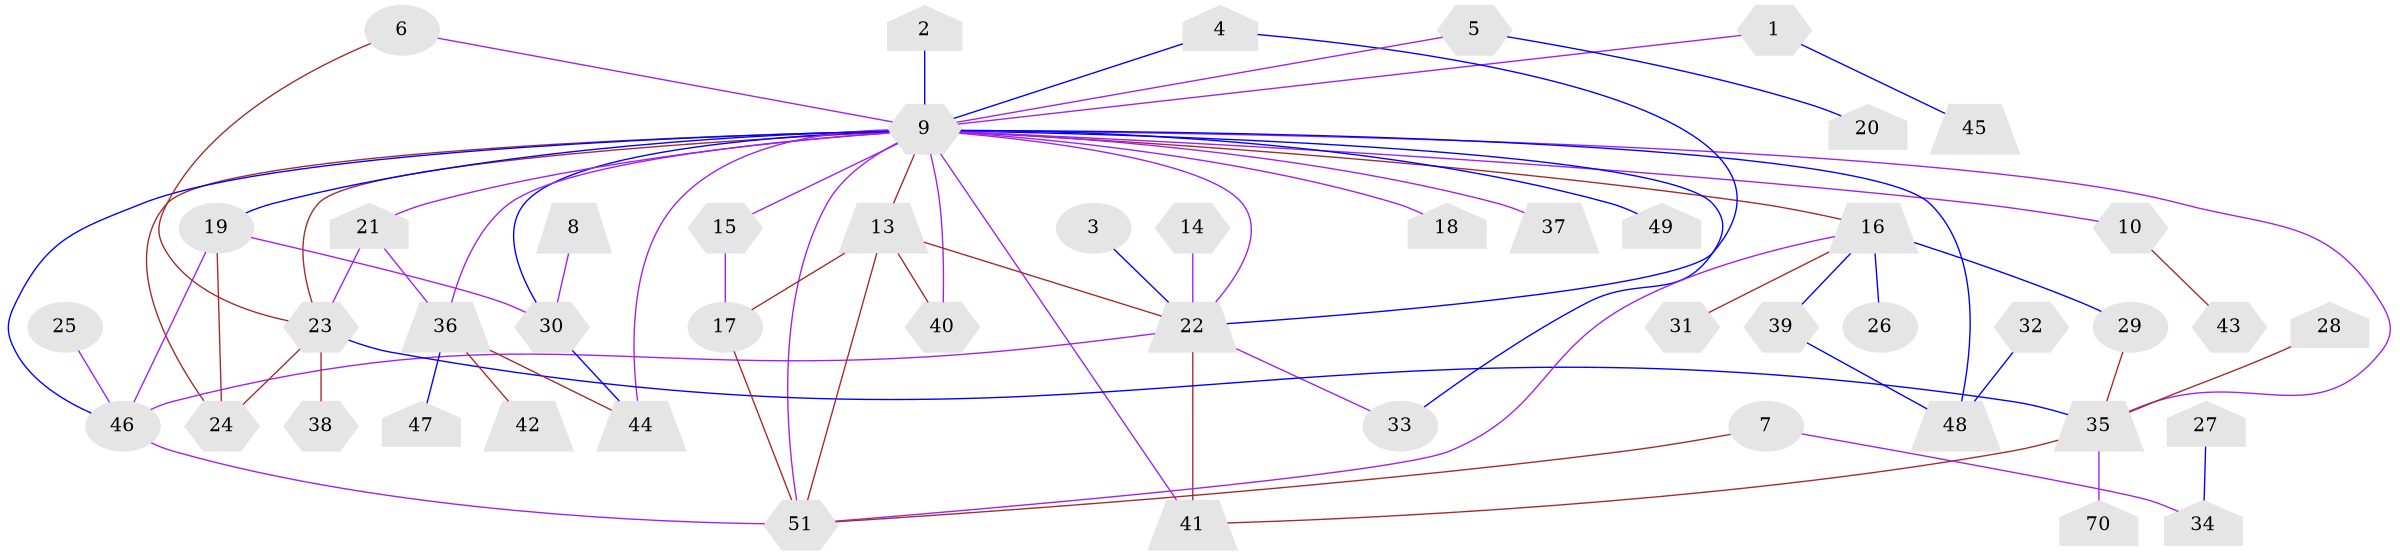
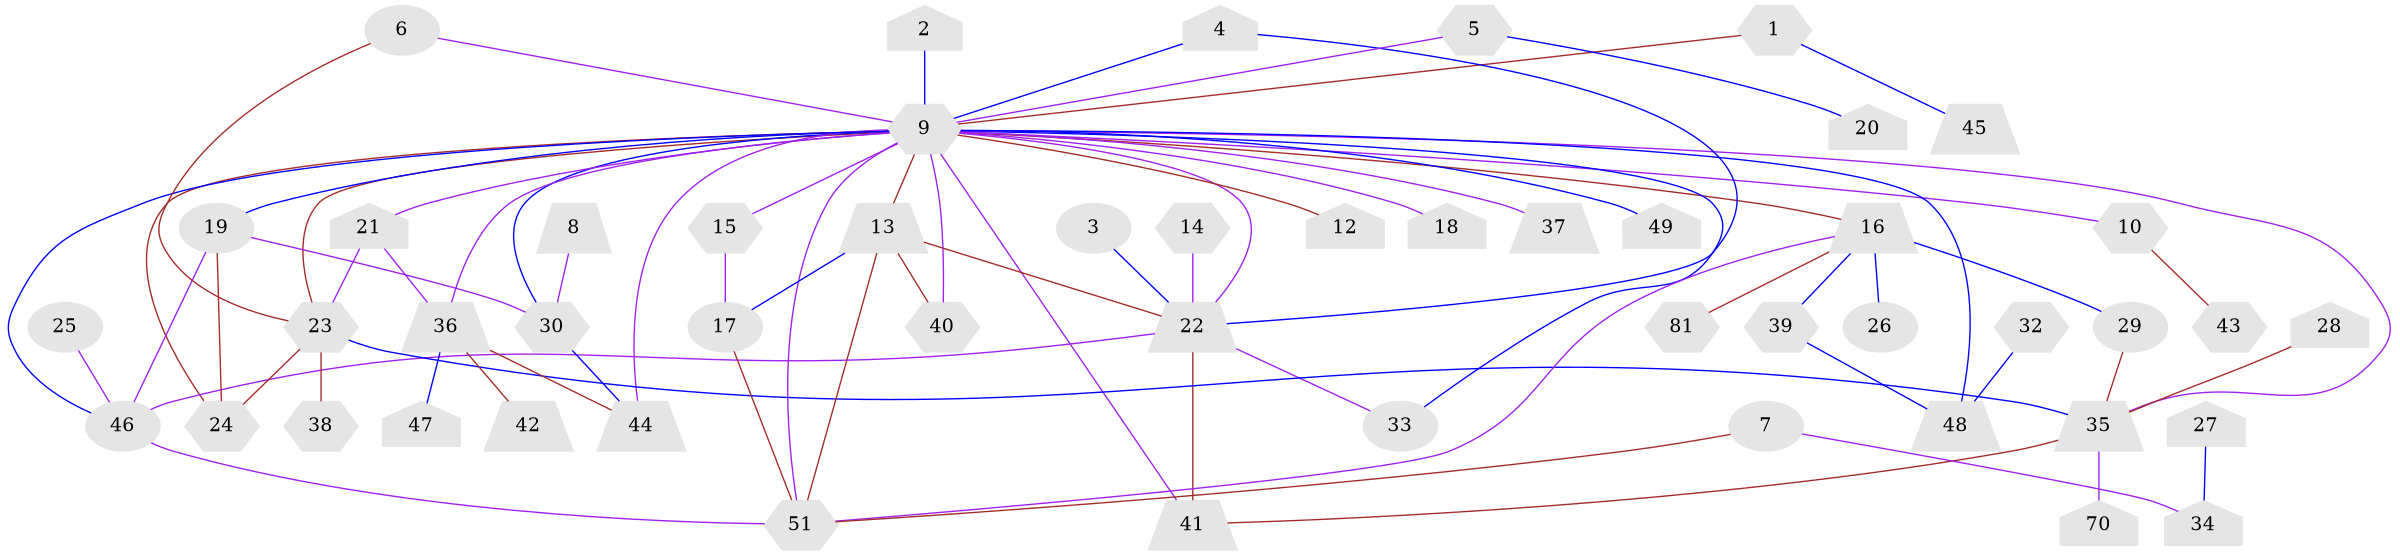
  graph {
    node [color=gray90 shape=hexagon style=filled]
    edge [color=purple weight=1.0]
    1
    9
    45 [shape=trapezium]
    22 [shape=trapezium]
    23
    51
    30
    10
+   12 [shape=house]
    13 [shape=trapezium]
    15
    16 [shape=trapezium]
    18 [shape=house]
    19 [shape=ellipse]
    21 [shape=house]
    24
    33 [shape=ellipse]
    35 [shape=trapezium]
    36 [shape=trapezium]
    37 [shape=trapezium]
    40
    41 [shape=trapezium]
    44 [shape=trapezium]
    46 [shape=ellipse]
    48 [shape=trapezium]
    49 [shape=house]
    2 [shape=house]
    3 [shape=ellipse]
    4 [shape=house]
    5
    20 [shape=house]
    6 [shape=ellipse]
    38
    7 [shape=ellipse]
    34 [shape=house]
    8 [shape=trapezium]
    43
    17 [shape=ellipse]
    26 [shape=ellipse]
    29 [shape=ellipse]
-   31
+   31 [label=81]
    39
    n43 [label=70 shape=house]
    42 [shape=trapezium]
    47 [shape=house]
    14
    25 [shape=ellipse]
    27 [shape=house]
    28 [shape=house]
    32
-   1 -- 9
+   1 -- 9 [color=brown]
    1 -- 45 [color=blue]
    9 -- 22
    9 -- 23 [color=brown]
    9 -- 51 [weight=2.0]
    9 -- 30 [color=blue]
    9 -- 10
+   9 -- 12 [color=brown]
    9 -- 13 [color=brown]
    9 -- 15
    9 -- 16 [color=brown]
    9 -- 18
    9 -- 19 [color=blue weight=2.0]
    9 -- 21 [weight=2.0]
    9 -- 24 [color=brown]
    9 -- 33 [color=blue]
    9 -- 35
    9 -- 36 [weight=2.0]
    9 -- 37
    9 -- 40 [weight=2.0]
    9 -- 41
    9 -- 44
    9 -- 46 [color=blue]
    9 -- 48 [color=blue]
    9 -- 49 [color=blue]
    22 -- 33
    22 -- 41 [color=brown]
    22 -- 46
    23 -- 24 [color=brown]
    23 -- 35 [color=blue]
    23 -- 38 [color=brown]
    30 -- 44 [color=blue]
    10 -- 43 [color=brown]
    13 -- 22 [color=brown]
    13 -- 51 [color=brown]
    13 -- 40 [color=brown]
-   13 -- 17 [color=brown]
+   13 -- 17 [color=blue]
    15 -- 17
    16 -- 51
    16 -- 26 [color=blue]
    16 -- 29 [color=blue]
    16 -- 31 [color=brown]
    16 -- 39 [color=blue]
    19 -- 30 [weight=2.0]
    19 -- 24 [color=brown]
    19 -- 46
    21 -- 23
    21 -- 36
    35 -- 41 [color=brown]
    35 -- n43
    36 -- 44 [color=brown weight=2.0]
    36 -- 42 [color=brown]
    36 -- 47 [color=blue]
    46 -- 51
    2 -- 9 [color=blue]
    3 -- 22 [color=blue]
    4 -- 9 [color=blue]
    4 -- 22 [color=blue]
    5 -- 9
    5 -- 20 [color=blue]
    6 -- 9
    6 -- 23 [color=brown]
    7 -- 51 [color=brown]
    7 -- 34
    8 -- 30
    17 -- 51 [color=brown]
    29 -- 35 [color=brown]
    39 -- 48 [color=blue]
    14 -- 22
    25 -- 46
    27 -- 34 [color=blue]
    28 -- 35 [color=brown]
    32 -- 48 [color=blue]
  }
